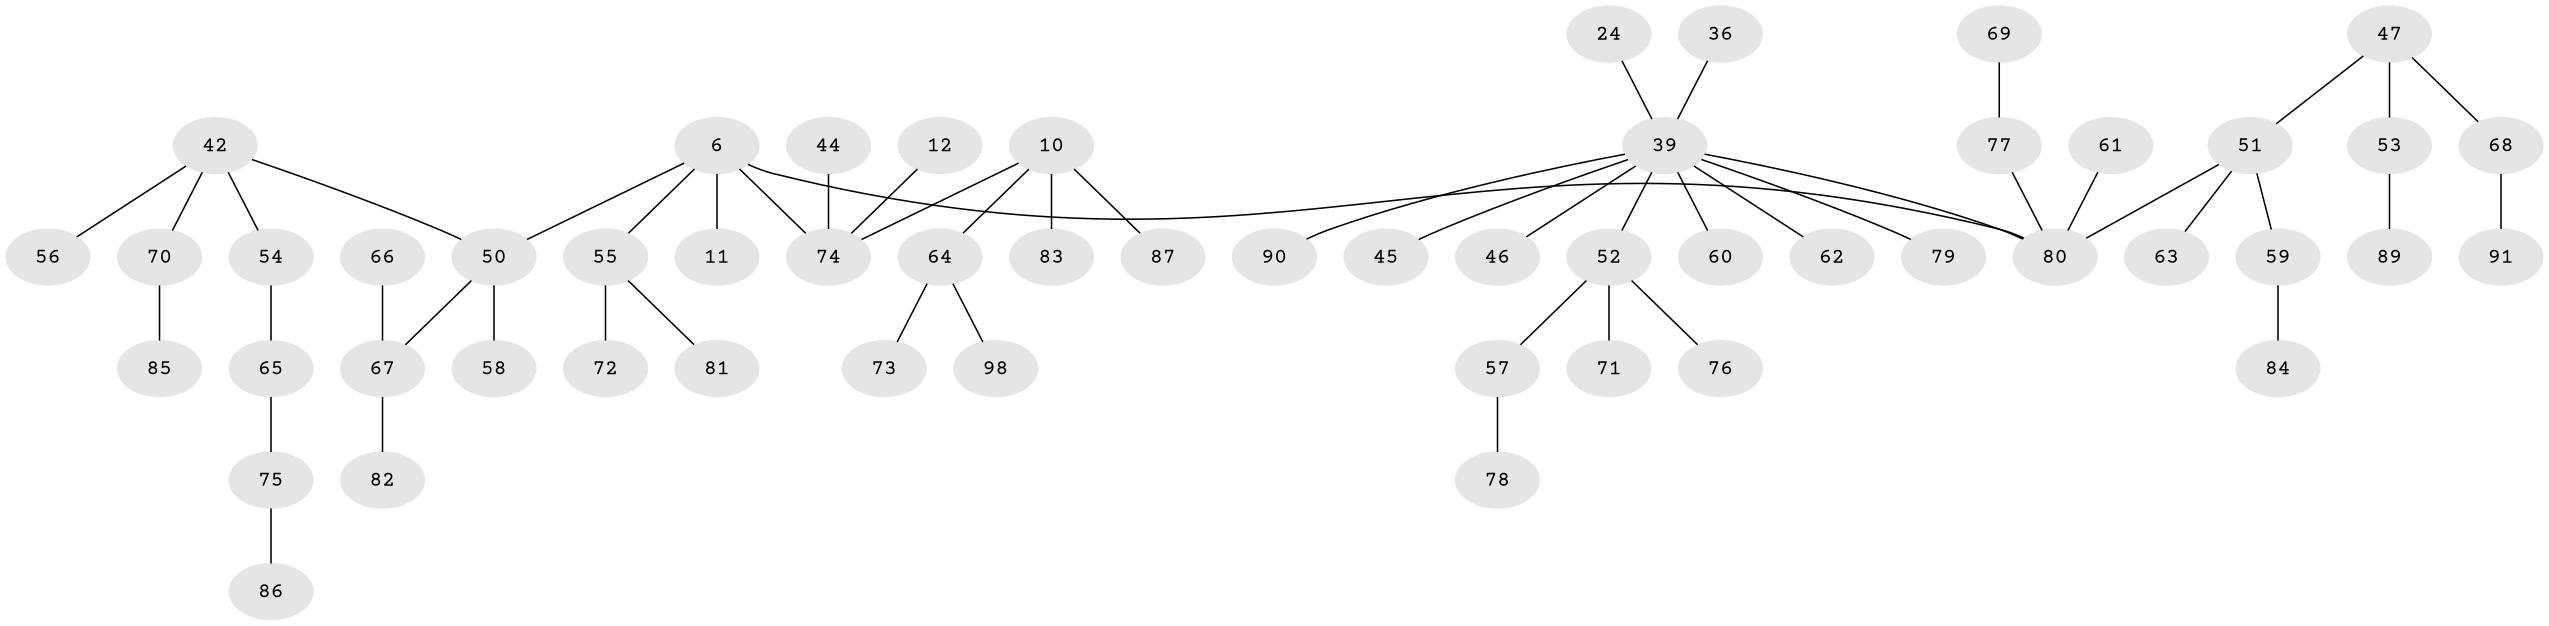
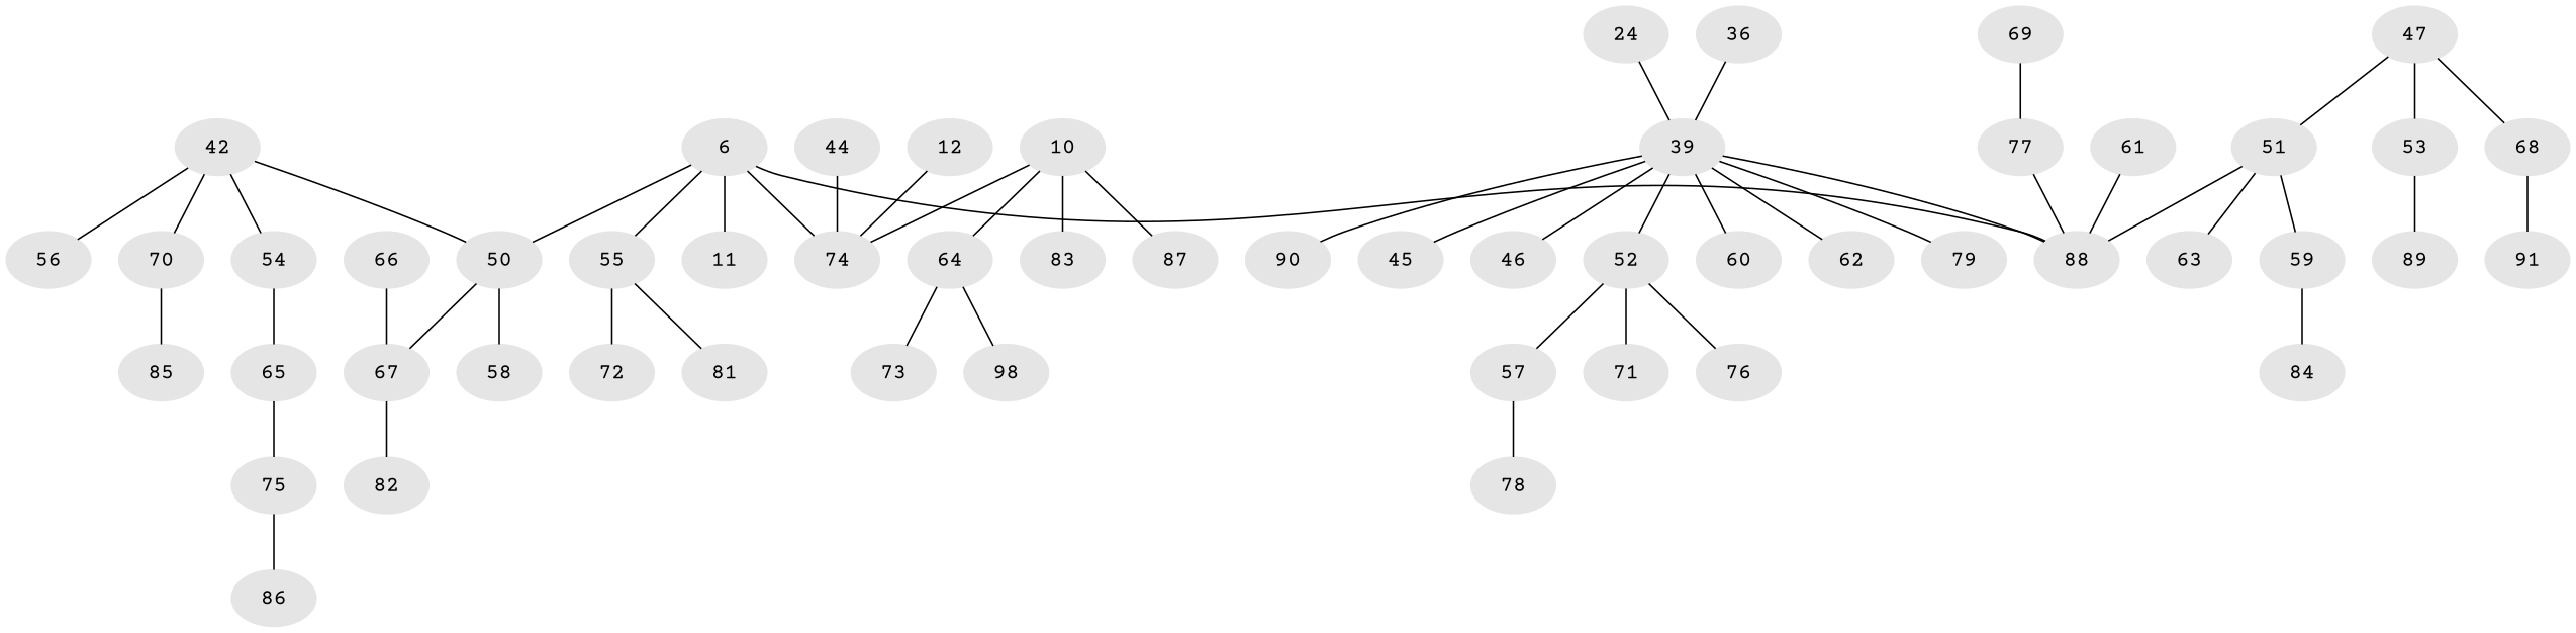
  graph {
    fontname="Courier Prime"
    node [color=gray90 fontname="Courier Prime" style=filled]
    edge [fontname="Courier Prime"]
    6
    11
    50 [super="+34"]
    55 [super="+13"]
    74 [super="+7"]
-   80 [super="+5+2+9"]
+   80 [super="+5+2+9" label=88]
    58
    67 [super="+30+42"]
    72
    81
    64 [super="+49+35"]
    73
    n13 [label=98]
    10
    83
    87
    12
    39 [super="+31+29+23"]
    45
    46
    52 [super="+38"]
    60
    62
    79
    90
    24
    36
    57 [super="+40"]
    71
    76
    44
    51 [super="+17"]
    59 [super="+37"]
    63
    47
    53
    68
    89
    91
    n40 [label=42 super="+32"]
    54
    56
    70
    65
    85
    82
    84
    78
    75
    61
    86
    66
    77 [super="+43"]
    69
    6 -- 11
    6 -- 50
    6 -- 55
    6 -- 74
    6 -- 80
    50 -- 58
    50 -- 67
    55 -- 72
    55 -- 81
    67 -- 82
    64 -- 73
    64 -- n13
    10 -- 74
    10 -- 64
    10 -- 83
    10 -- 87
    12 -- 74
    39 -- 80
    39 -- 45
    39 -- 46
    39 -- 52
    39 -- 60
    39 -- 62
    39 -- 79
    39 -- 90
    52 -- 57
    52 -- 71
    52 -- 76
    24 -- 39
    36 -- 39
    57 -- 78
    44 -- 74
    51 -- 80
    51 -- 59
    51 -- 63
    59 -- 84
    47 -- 51
    47 -- 53
    47 -- 68
    53 -- 89
    68 -- 91
    n40 -- 50
    n40 -- 54
    n40 -- 56
    n40 -- 70
    54 -- 65
    70 -- 85
    65 -- 75
    75 -- 86
    61 -- 80
    66 -- 67
    77 -- 80
    69 -- 77
  }
